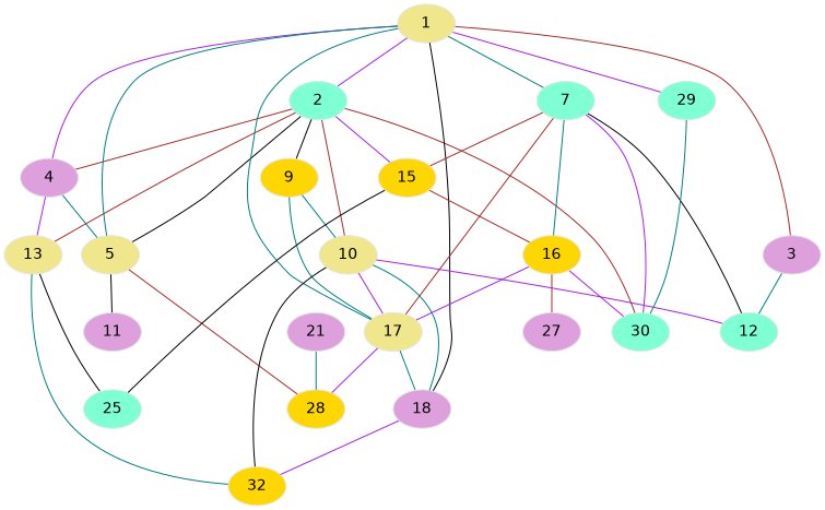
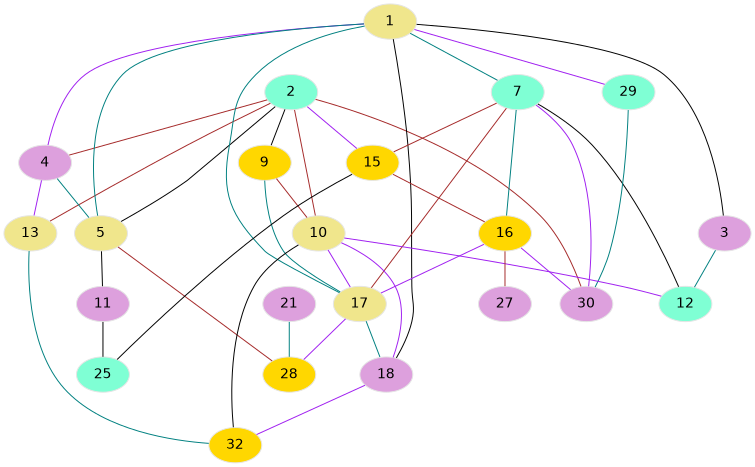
  graph {
    fontname="DejaVu Sans"
    node [color=gray90 fillcolor=aquamarine fontname="DejaVu Sans" style=filled]
    edge [color=purple fontname="DejaVu Sans" weight=1.0]
    2
    1 [fillcolor=khaki]
    3 [fillcolor=plum]
    4 [fillcolor=plum]
    5 [fillcolor=khaki]
    7
    17 [fillcolor=khaki]
    18 [fillcolor=plum]
    29
    9 [fillcolor=gold]
    10 [fillcolor=khaki]
    13 [fillcolor=khaki]
    15 [fillcolor=gold]
-   30
+   30 [fillcolor=plum]
    12
    11 [fillcolor=plum]
    28 [fillcolor=gold]
    16 [fillcolor=gold]
    32 [fillcolor=gold]
    25
    27 [fillcolor=plum]
    21 [fillcolor=plum]
    2 -- 4 [color=brown]
    2 -- 5 [color=black]
    2 -- 9 [color=black]
    2 -- 10 [color=brown]
    2 -- 13 [color=brown]
    2 -- 15
    2 -- 30 [color=brown]
-   1 -- 2
-   1 -- 3 [color=brown]
+   1 -- 3 [color=black]
    1 -- 4
    1 -- 5 [color=teal]
    1 -- 7 [color=teal]
    1 -- 17 [color=teal]
    1 -- 18 [color=black]
    1 -- 29
    3 -- 12 [color=teal weight=2.0]
    4 -- 5 [color=teal]
    4 -- 13
    5 -- 11 [color=black weight=2.0]
    5 -- 28 [color=brown]
    7 -- 17 [color=brown]
    7 -- 15 [color=brown]
    7 -- 30
    7 -- 12 [color=black]
    7 -- 16 [color=teal]
    17 -- 18 [color=teal]
    17 -- 28
    18 -- 32
    29 -- 30 [color=teal]
    9 -- 17 [color=teal]
-   9 -- 10 [color=teal weight=2.0]
+   9 -- 10 [color=brown weight=2.0]
    10 -- 17
-   10 -- 18 [color=teal]
+   10 -- 18
    10 -- 12
    10 -- 32 [color=black]
    13 -- 32 [color=teal]
-   13 -- 25 [color=black]
+   11 -- 25 [color=black]
    15 -- 16 [color=brown]
    15 -- 25 [color=black]
    16 -- 17
    16 -- 30
    16 -- 27 [color=brown weight=3.0]
    21 -- 28 [color=teal]
  }
